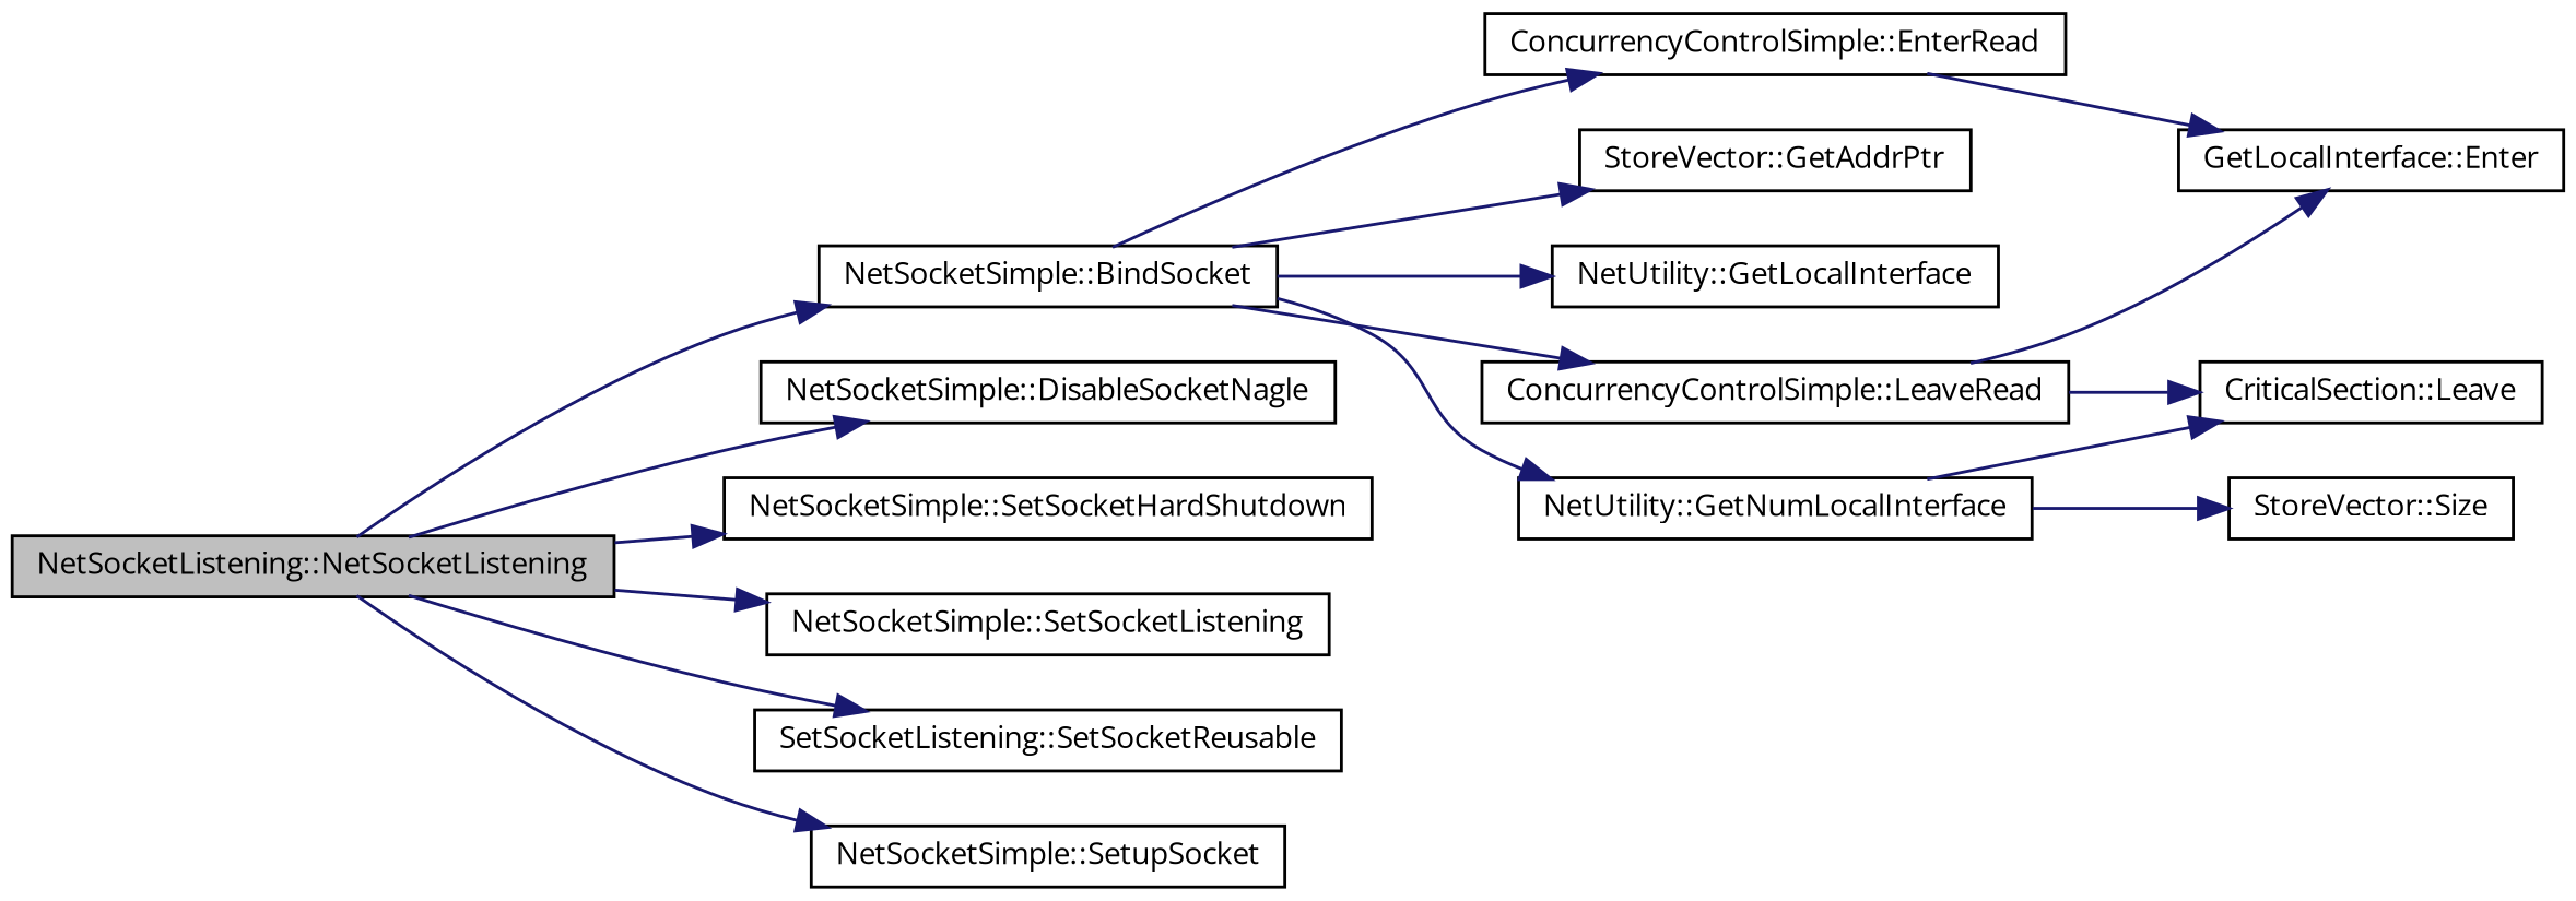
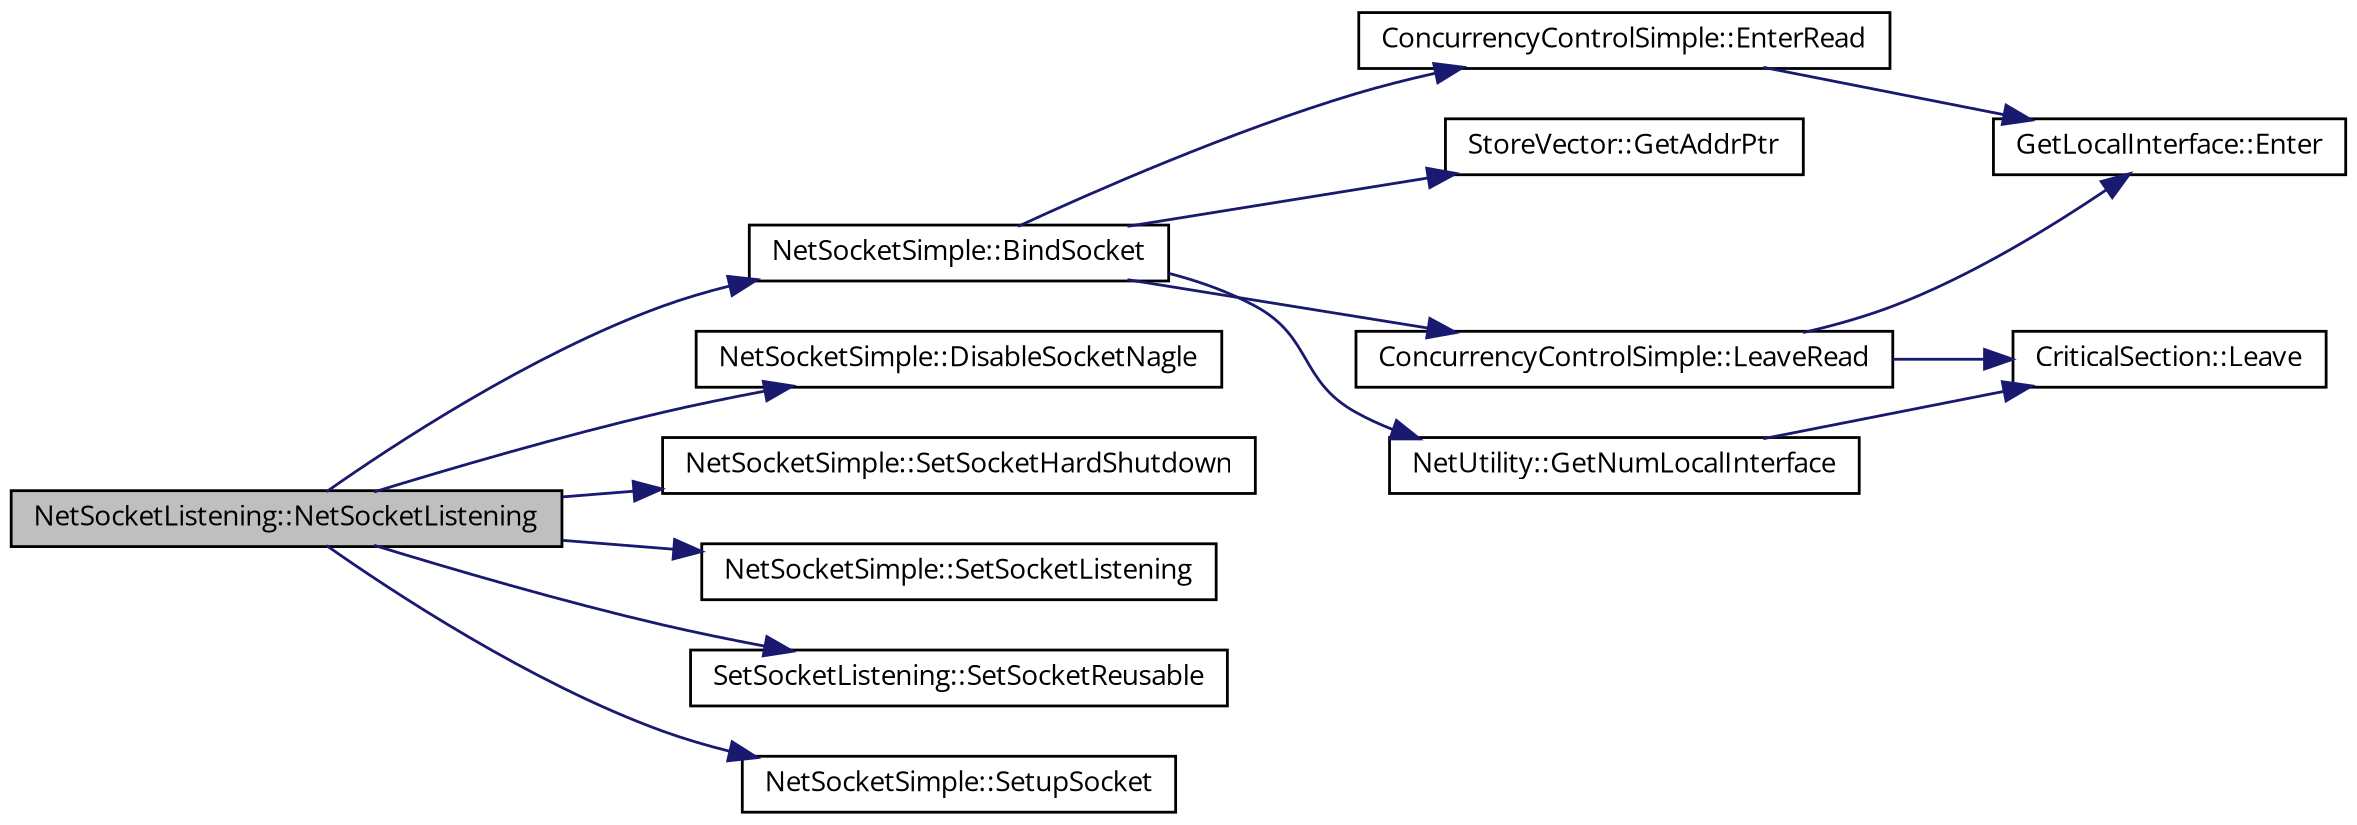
  digraph {
    fontname="Open Sans"
    rankdir=LR
    node [color=black fillcolor=white fontname="Open Sans" fontsize=10 shape=record style=filled]
    edge [color=midnightblue fontname="Open Sans" fontsize=10 labelfontname=FreeSans labelfontsize=10 style=solid]
    n1 [fillcolor=grey75 fontcolor=black height=0.2 label="NetSocketListening::NetSocketListening" width=0.4]
    n2 [height=0.2 label="NetSocketSimple::BindSocket" width=0.4]
    n3 [height=0.2 label="NetSocketSimple::DisableSocketNagle" width=0.4]
    n4 [height=0.2 label="NetSocketSimple::SetSocketHardShutdown" width=0.4]
    n5 [height=0.2 label="NetSocketSimple::SetSocketListening" width=0.4]
    n6 [height=0.2 label="SetSocketListening::SetSocketReusable" width=0.4]
    n7 [height=0.2 label="NetSocketSimple::SetupSocket" width=0.4]
    n8 [height=0.2 label="ConcurrencyControlSimple::EnterRead" width=0.4]
    n9 [height=0.2 label="StoreVector::GetAddrPtr" width=0.4]
-   n10 [height=0.2 label="NetUtility::GetLocalInterface" width=0.4]
    n11 [height=0.2 label="NetUtility::GetNumLocalInterface" width=0.4]
    n12 [height=0.2 label="ConcurrencyControlSimple::LeaveRead" width=0.4]
    n13 [height=0.2 label="GetLocalInterface::Enter" width=0.4]
    n14 [height=0.2 label="CriticalSection::Leave" width=0.4]
-   n15 [height=0.2 label="StoreVector::Size" width=0.4]
    n1 -> n2
    n1 -> n3
    n1 -> n4
    n1 -> n5
    n1 -> n6
    n1 -> n7
    n2 -> n8
    n2 -> n9
-   n2 -> n10
    n2 -> n11
    n2 -> n12
    n8 -> n13
    n11 -> n14
-   n11 -> n15
    n12 -> n13
    n12 -> n14
  }
